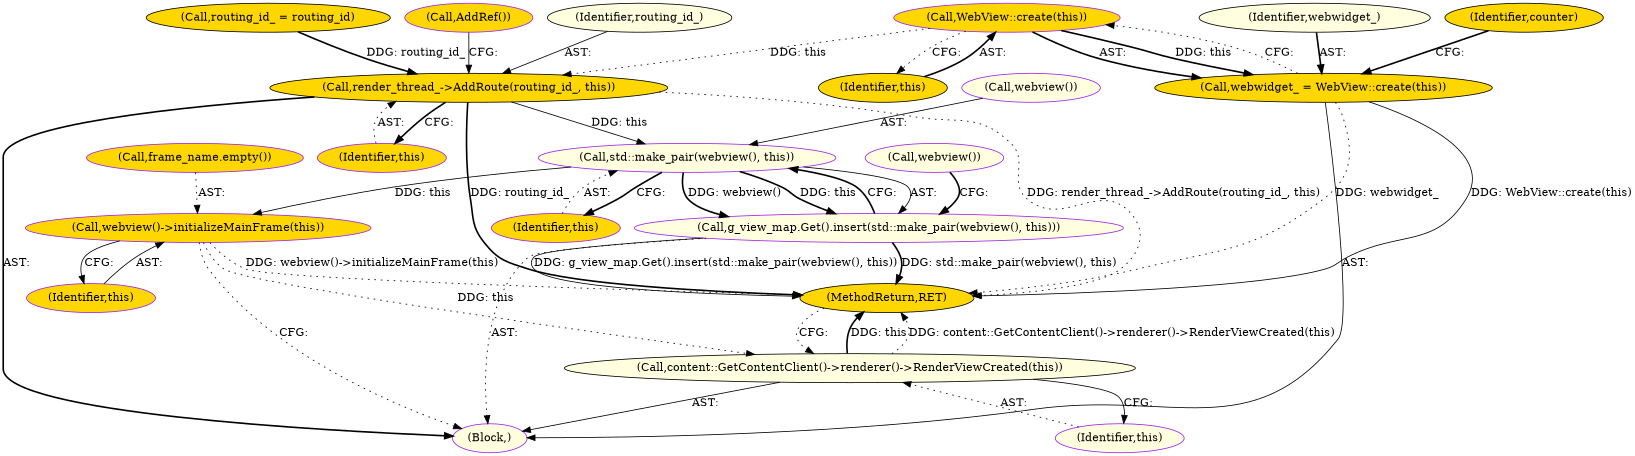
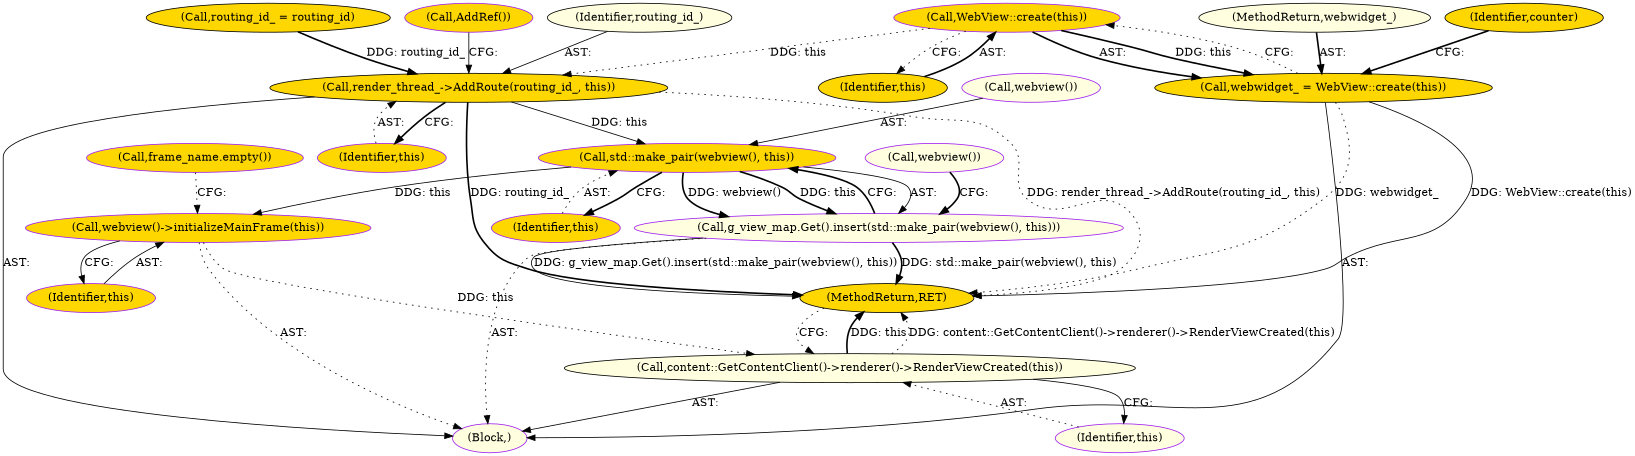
  digraph {
    node [color=purple fillcolor=gold style=filled]
    edge [style=bold]
    n1 [label="(Call,WebView::create(this))"]
    n2 [color=black label="(Call,webwidget_ = WebView::create(this))"]
    n3 [color=black label="(Call,render_thread_->AddRoute(routing_id_, this))"]
    n4 [color=black label="(Identifier,this)"]
    n5 [color=black label="(MethodReturn,RET)"]
    n6 [fillcolor=lightyellow label="(Block,)"]
-   n7 [fillcolor=lightyellow label="(Call,std::make_pair(webview(), this))"]
+   n7 [label="(Call,std::make_pair(webview(), this))"]
    n8 [label="(Identifier,this)"]
    n9 [color=black fillcolor=lightyellow label="(Call,content::GetContentClient()->renderer()->RenderViewCreated(this))"]
    n10 [fillcolor=lightyellow label="(Call,g_view_map.Get().insert(std::make_pair(webview(), this)))"]
    n11 [label="(Call,webview()->initializeMainFrame(this))"]
    n12 [label="(Identifier,this)"]
    n13 [label="(Identifier,this)"]
    n14 [fillcolor=lightyellow label="(Identifier,this)"]
    n15 [color=black label="(Call,routing_id_ = routing_id)"]
    n16 [label="(Call,frame_name.empty())"]
-   n17 [color=black fillcolor=lightyellow label="(Identifier,webwidget_)"]
+   n17 [color=black fillcolor=lightyellow label="(MethodReturn,webwidget_)"]
    n18 [fillcolor=lightyellow label="(Call,webview())"]
    n19 [label="(Call,AddRef())"]
    n20 [fillcolor=lightyellow label="(Call,webview())"]
    n21 [color=black label="(Identifier,counter)"]
    n22 [color=black fillcolor=lightyellow label="(Identifier,routing_id_)"]
    n1 -> n2 [label="AST: "]
    n1 -> n2 [label="DDG: this"]
    n1 -> n3 [label="DDG: this" style=dotted]
    n1 -> n4 [label="CFG: " style=dotted]
    n2 -> n1 [label="CFG: " style=dotted]
    n2 -> n5 [label="DDG: WebView::create(this)" style=solid]
    n2 -> n5 [label="DDG: webwidget_" style=dotted]
    n2 -> n6 [label="AST: " style=solid]
    n3 -> n5 [label="DDG: render_thread_->AddRoute(routing_id_, this)" style=dotted]
    n3 -> n5 [label="DDG: routing_id_"]
-   n3 -> n6 [label="AST: "]
+   n3 -> n6 [label="AST: " style=solid]
    n3 -> n7 [label="DDG: this" style=solid]
    n3 -> n8 [label="CFG: "]
    n4 -> n1 [label="AST: "]
    n5 -> n9 [label="CFG: " style=dotted]
    n7 -> n10 [label="AST: " style=solid]
    n7 -> n10 [label="DDG: webview()"]
    n7 -> n10 [label="DDG: this"]
    n7 -> n11 [label="DDG: this" style=solid]
    n7 -> n12 [label="CFG: "]
    n8 -> n3 [label="AST: " style=dotted]
    n9 -> n5 [label="DDG: this"]
    n9 -> n5 [label="DDG: content::GetContentClient()->renderer()->RenderViewCreated(this)" style=dotted]
    n9 -> n6 [label="AST: " style=solid]
    n9 -> n14 [label="CFG: " style=solid]
    n10 -> n5 [label="DDG: std::make_pair(webview(), this)"]
    n10 -> n5 [label="DDG: g_view_map.Get().insert(std::make_pair(webview(), this))" style=solid]
    n10 -> n6 [label="AST: " style=dotted]
    n10 -> n7 [label="CFG: "]
-   n11 -> n5 [label="DDG: webview()->initializeMainFrame(this)" style=dotted]
-   n11 -> n6 [label="CFG: " style=dotted]
+   n11 -> n6 [label="AST: " style=dotted]
    n11 -> n9 [label="DDG: this" style=dotted]
    n11 -> n13 [label="CFG: " style=solid]
    n12 -> n7 [label="AST: " style=dotted]
    n13 -> n11 [label="AST: " style=solid]
    n14 -> n9 [label="AST: " style=dotted]
    n15 -> n3 [label="DDG: routing_id_"]
-   n16 -> n11 [label="AST: " style=dotted]
+   n16 -> n11 [label="CFG: " style=dotted]
    n17 -> n2 [label="AST: "]
    n18 -> n10 [label="CFG: "]
    n19 -> n3 [label="CFG: " style=solid]
    n20 -> n7 [label="AST: " style=solid]
    n21 -> n2 [label="CFG: "]
    n22 -> n3 [label="AST: " style=solid]
  }
